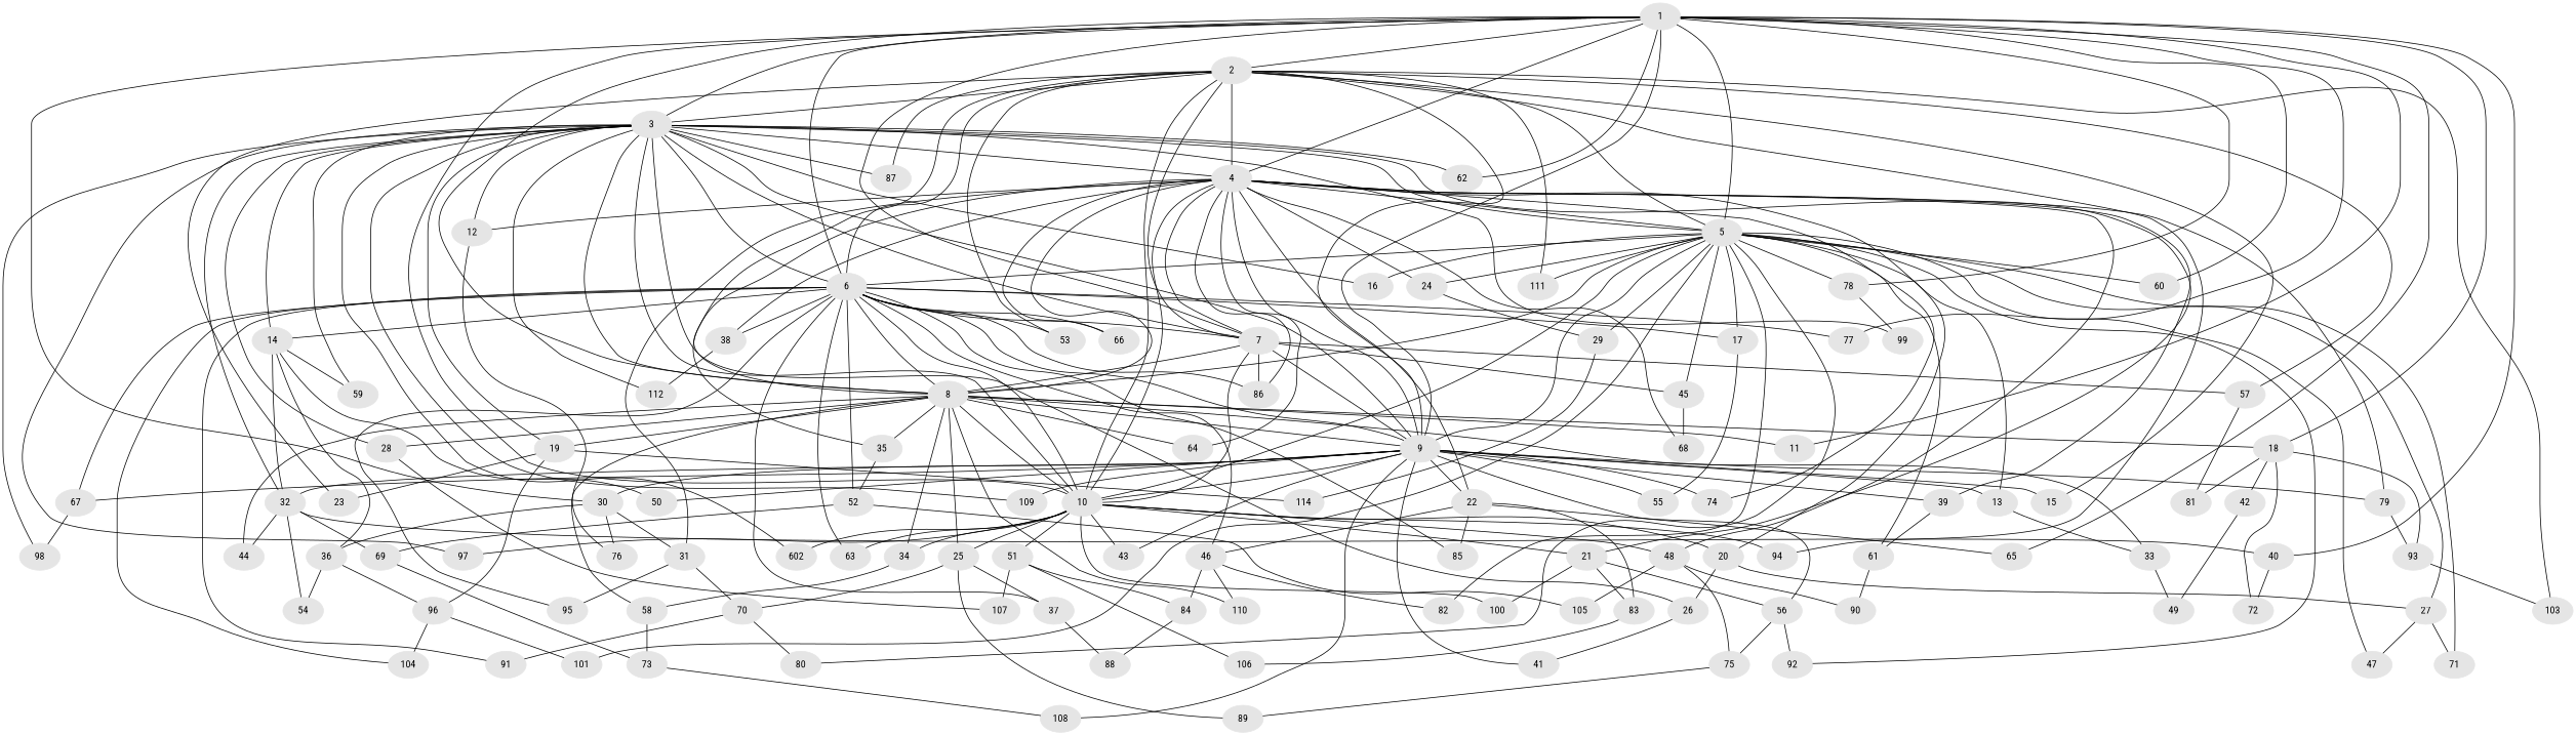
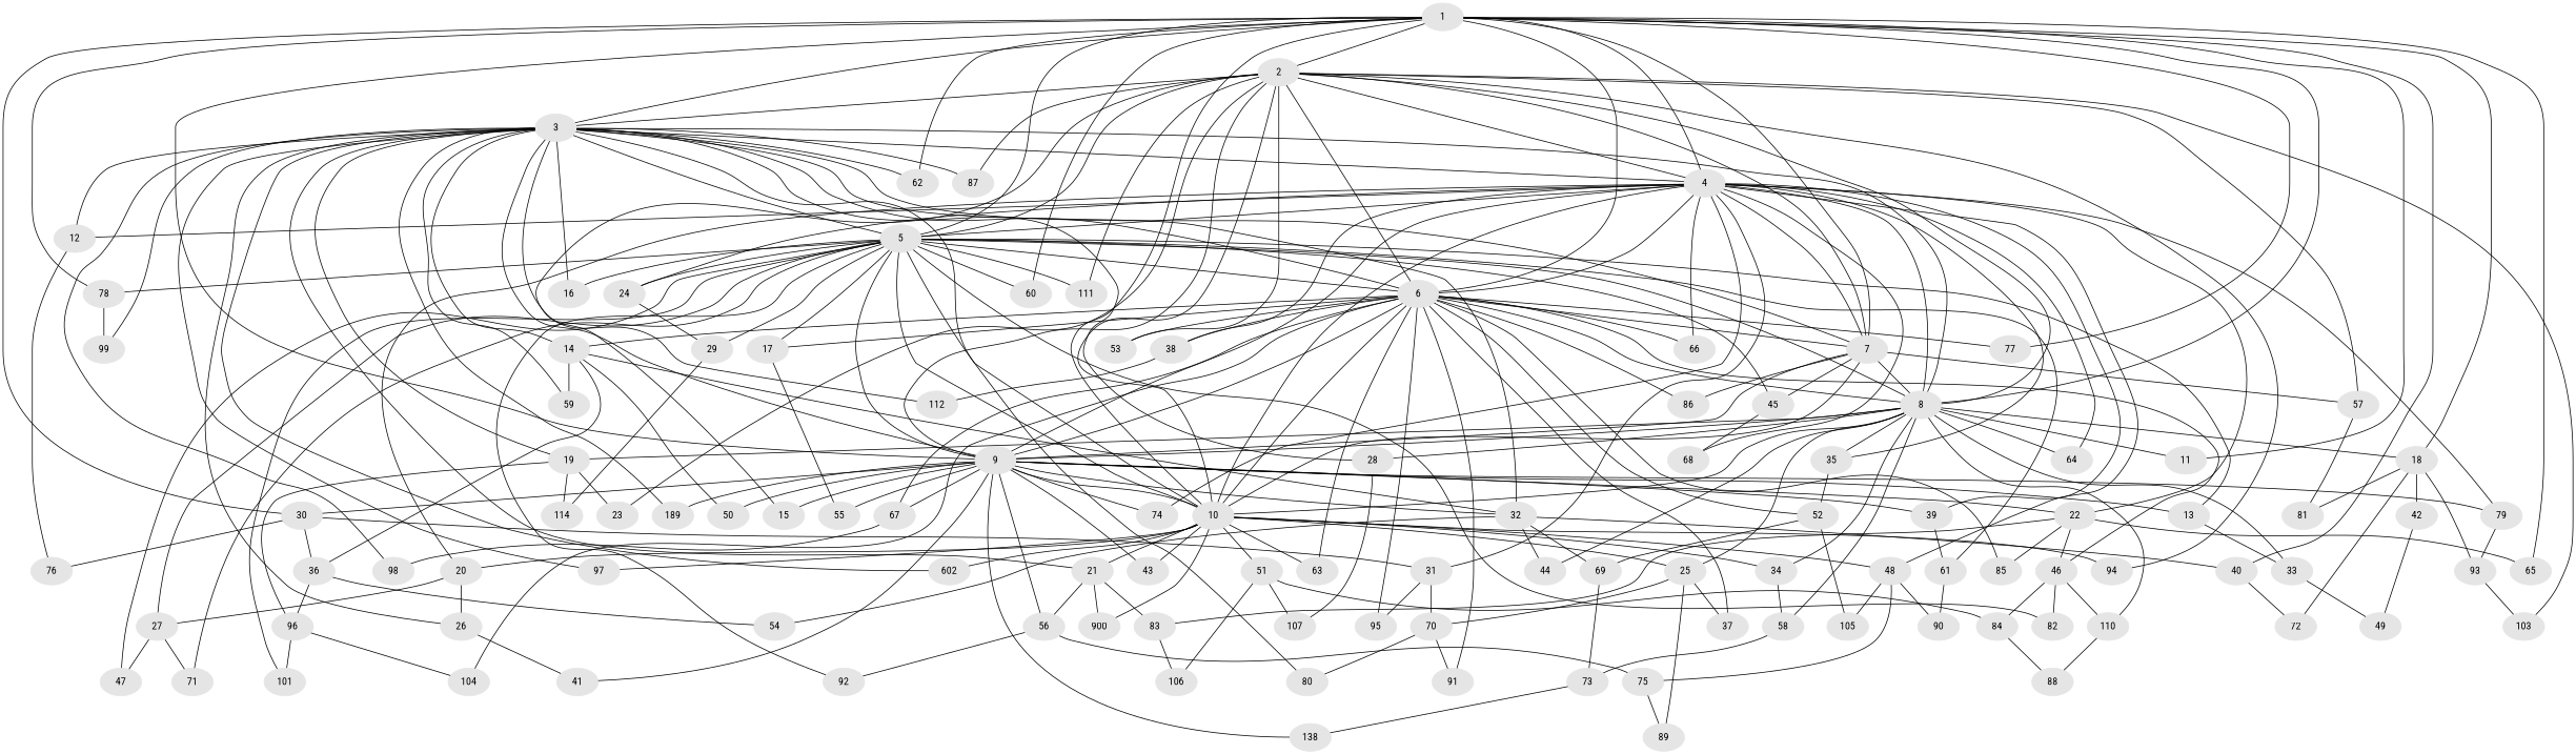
  graph {
    fontname="Roboto Condensed"
    node [color=gray90 fontname="Roboto Condensed" style=filled]
    edge [fontname="Roboto Condensed"]
    1
    2
    3
    4
    5
    6
    7
    8
    9
    10
    11
    18
    30
    40
    60
    62
    65
    77
    78
    15
    23
    53
    57
    87
    94
    103
    111
    12
    14
    16
    19
    21
    26
    28
    59
    97
    98
    99
    n39 [label=602]
-   109
+   109 [label=189]
    112
    32
    20
    22
    24
    31
    35
    38
    39
    48
    64
    66
    68
    74
    79
    13
    17
    27
    29
    45
    47
    61
    71
    80
    82
    92
    101
    37
    46
    52
    63
    67
    85
    86
    91
    95
    104
    25
    33
    34
    44
    58
    110
    41
    43
    50
    55
    56
-   108
+   108 [label=138]
    51
-   100
+   100 [label=900]
    42
    72
    81
    93
    76
    36
    96
    114
    83
    107
    49
    70
    75
    90
    105
    88
    84
    69
    89
    73
    54
    106
    1 -- 2
    1 -- 3
    1 -- 4
    1 -- 5
    1 -- 6
    1 -- 7
    1 -- 8
    1 -- 9
    1 -- 10
    1 -- 11
    1 -- 18
    1 -- 30
    1 -- 40
    1 -- 60
    1 -- 62
    1 -- 65
    1 -- 77
    1 -- 78
    2 -- 3
    2 -- 4
    2 -- 5
    2 -- 6
    2 -- 7
    2 -- 8
    2 -- 9
    2 -- 10
    2 -- 15
    2 -- 23
    2 -- 53
    2 -- 57
    2 -- 87
    2 -- 94
    2 -- 103
    2 -- 111
    3 -- 4
    3 -- 5
    3 -- 6
    3 -- 7
    3 -- 8
    3 -- 9
    3 -- 10
    3 -- 62
    3 -- 87
    3 -- 12
    3 -- 14
    3 -- 16
    3 -- 19
    3 -- 21
    3 -- 26
    3 -- 28
    3 -- 59
    3 -- 97
    3 -- 98
    3 -- 99
    3 -- n39
    3 -- 109
    3 -- 112
    3 -- 32
    4 -- 5
-   4 -- 86
+   4 -- 6
    4 -- 7
    4 -- 8
    4 -- 9
    4 -- 10
    4 -- 12
    4 -- 20
    4 -- 22
    4 -- 24
    4 -- 31
    4 -- 35
    4 -- 38
    4 -- 39
    4 -- 48
    4 -- 64
    4 -- 66
    4 -- 68
    4 -- 74
    4 -- 79
    5 -- 6
    5 -- 8
    5 -- 9
    5 -- 10
    5 -- 60
    5 -- 78
    5 -- 111
    5 -- 16
    5 -- 24
    5 -- 13
    5 -- 17
    5 -- 27
    5 -- 29
    5 -- 45
    5 -- 47
    5 -- 61
    5 -- 71
    5 -- 80
    5 -- 82
    5 -- 92
    5 -- 101
    6 -- 7
    6 -- 8
    6 -- 9
    6 -- 10
    6 -- 77
    6 -- 53
    6 -- 14
    6 -- 38
    6 -- 66
    6 -- 17
    6 -- 37
    6 -- 46
    6 -- 52
    6 -- 63
    6 -- 67
    6 -- 85
    6 -- 86
    6 -- 91
    6 -- 95
    6 -- 104
    7 -- 8
    7 -- 9
    7 -- 10
    7 -- 57
    7 -- 45
    7 -- 86
    8 -- 9
    8 -- 10
    8 -- 11
    8 -- 18
    8 -- 19
    8 -- 28
    8 -- 35
    8 -- 64
    8 -- 25
    8 -- 33
    8 -- 34
    8 -- 44
    8 -- 58
    8 -- 110
    9 -- 10
    9 -- 30
    9 -- 15
    9 -- 109
    9 -- 32
    9 -- 22
    9 -- 39
    9 -- 74
    9 -- 79
    9 -- 13
    9 -- 67
    9 -- 41
    9 -- 43
    9 -- 50
    9 -- 55
    9 -- 56
    9 -- 108
    10 -- 94
    10 -- 21
    10 -- 97
    10 -- n39
    10 -- 20
    10 -- 48
    10 -- 63
    10 -- 25
    10 -- 34
    10 -- 43
    10 -- 51
    10 -- 100
    18 -- 42
    18 -- 72
    18 -- 81
    18 -- 93
    30 -- 31
    30 -- 76
    30 -- 36
    40 -- 72
    78 -- 99
    57 -- 81
    12 -- 76
    14 -- 59
    14 -- 32
    14 -- 50
    14 -- 36
    19 -- 23
    19 -- 96
    19 -- 114
    21 -- 56
    21 -- 100
    21 -- 83
    26 -- 41
    28 -- 107
    32 -- 40
    32 -- 44
    32 -- 69
    32 -- 54
    20 -- 26
    20 -- 27
    22 -- 65
    22 -- 46
    22 -- 85
    22 -- 83
    24 -- 29
    31 -- 95
    31 -- 70
    35 -- 52
    38 -- 112
    39 -- 61
    48 -- 75
    48 -- 90
    48 -- 105
    79 -- 93
    13 -- 33
    17 -- 55
    27 -- 47
    27 -- 71
    29 -- 114
    45 -- 68
    61 -- 90
-   37 -- 88
+   110 -- 88
    46 -- 82
    46 -- 110
    46 -- 84
    52 -- 105
    52 -- 69
    67 -- 98
    25 -- 37
    25 -- 70
    25 -- 89
    33 -- 49
    34 -- 58
    58 -- 73
    56 -- 92
    56 -- 75
    51 -- 107
    51 -- 84
    51 -- 106
    42 -- 49
    93 -- 103
    36 -- 96
    36 -- 54
    96 -- 101
    96 -- 104
    83 -- 106
    70 -- 80
    70 -- 91
    75 -- 89
    84 -- 88
    69 -- 73
    73 -- 108
  }
